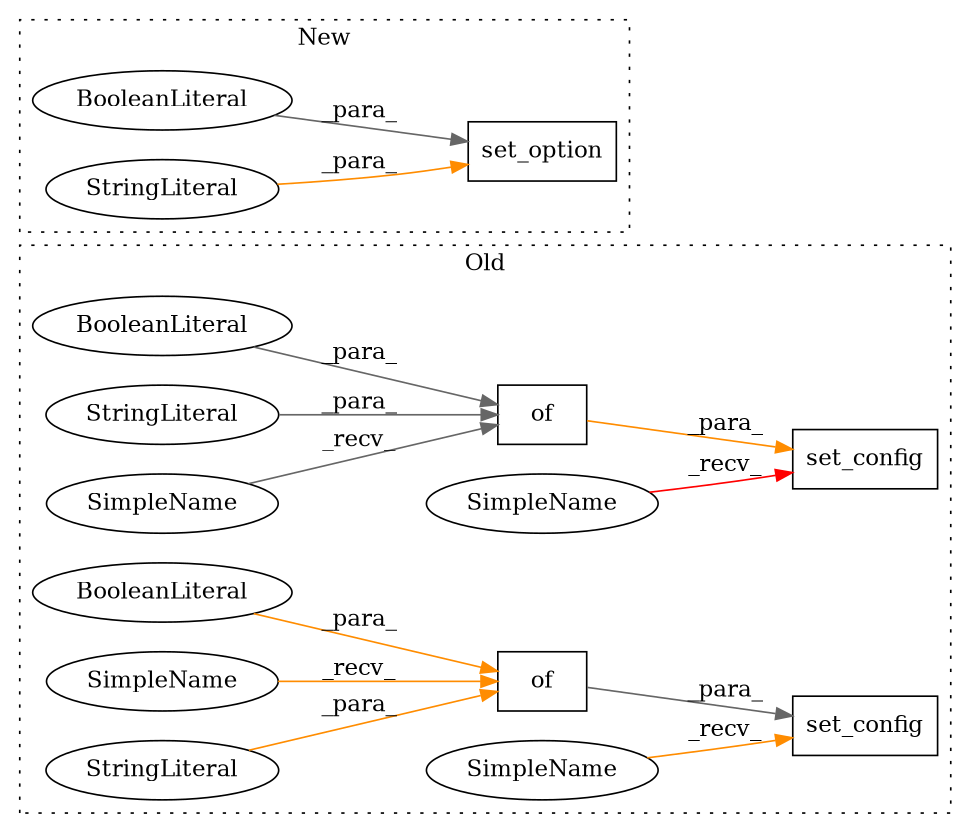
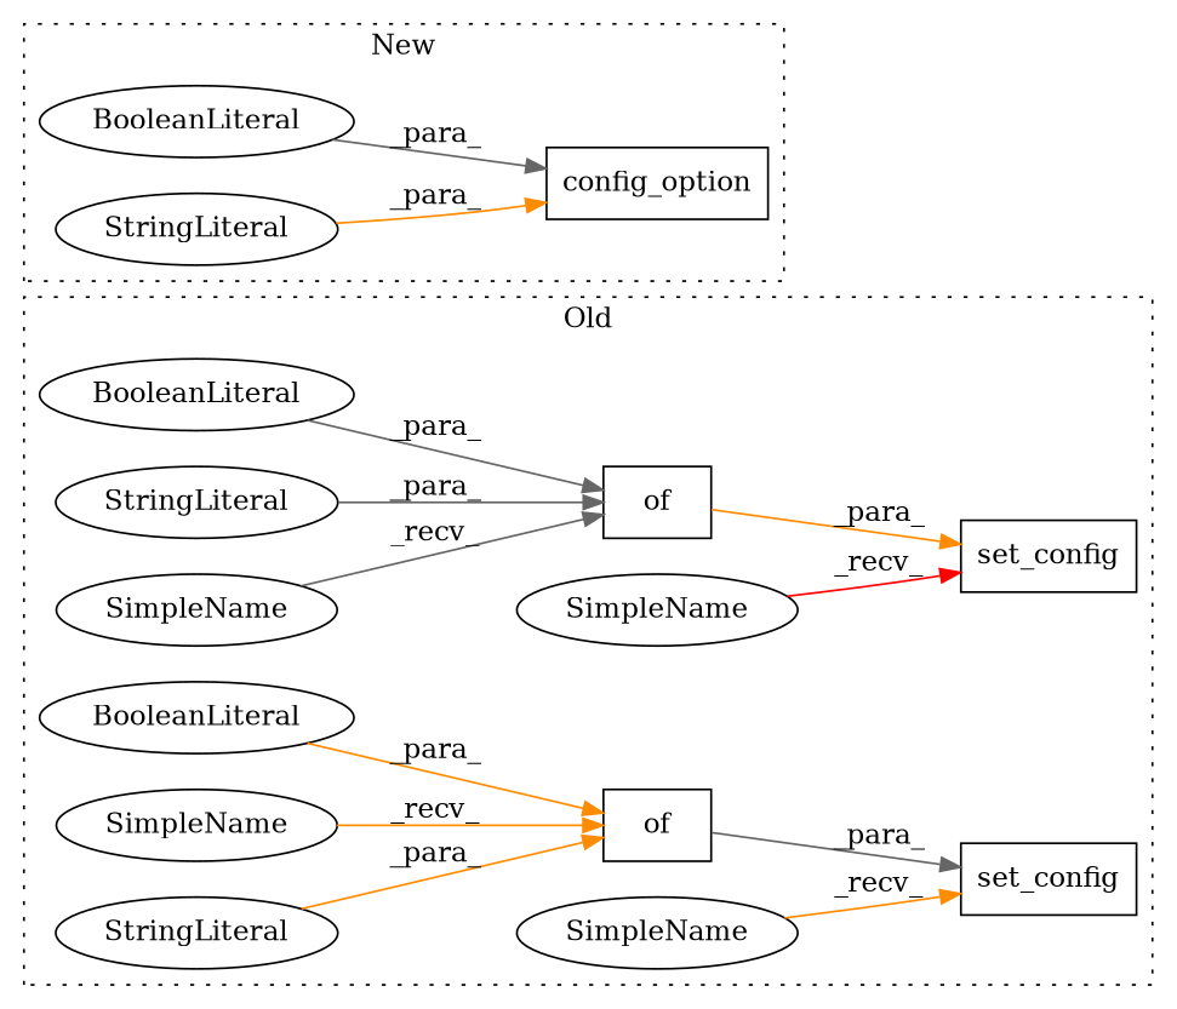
  digraph {
    rankdir=LR
    node [a=32 l="11,1" shape=ellipse]
    edge [color=darkorange]
    n1 [label=set_config s="1998,2038" shape=box]
    n2 [l="3,1" label=of s="2013,2037" shape=box]
    n3 [a=9 l=4 label=BooleanLiteral s=2033]
    n4 [l="3,1" label=of s="1684,1709" shape=box]
    n5 [a=9 l=5 label=BooleanLiteral s=1704]
    n6 [label=set_config s="1669,1710" shape=box]
    n7 [a=45 l=16 label=StringLiteral s=2016]
    n8 [a=45 l=16 label=StringLiteral s=1687]
    n9 [a=42 l=3 label=SimpleName s=1680]
    n10 [a=42 l=3 label=SimpleName s=2009]
    n11 [a=42 l=9 label=SimpleName s=1659]
    n12 [a=42 l=9 label=SimpleName s=1988]
-   n13 [label=set_option s="1691,1723" shape=box]
+   n13 [label=config_option s="1691,1723" shape=box]
    n14 [a=9 l=5 label=BooleanLiteral s=1718]
    n15 [a=45 l=15 label=StringLiteral s=1702]
    subgraph cluster_1 {
      label=Old
      style=dotted
      n1
      n2
      n3
      n4
      n5
      n6
      n7
      n8
      n9
      n10
      n11
      n12
    }
    subgraph cluster_2 {
      label=New
      style=dotted
      n13
      n14
      n15
    }
    n2 -> n1 [label=_para_ color=gray40]
    n3 -> n2 [label=_para_]
    n4 -> n6 [label=_para_]
    n5 -> n4 [label=_para_ color=gray40]
    n7 -> n2 [label=_para_]
    n8 -> n4 [label=_para_ color=gray40]
    n9 -> n4 [label=_recv_ color=gray40]
    n10 -> n2 [label=_recv_]
    n11 -> n6 [label=_recv_ color=red]
    n12 -> n1 [label=_recv_]
    n14 -> n13 [label=_para_ color=gray40]
    n15 -> n13 [label=_para_]
  }
